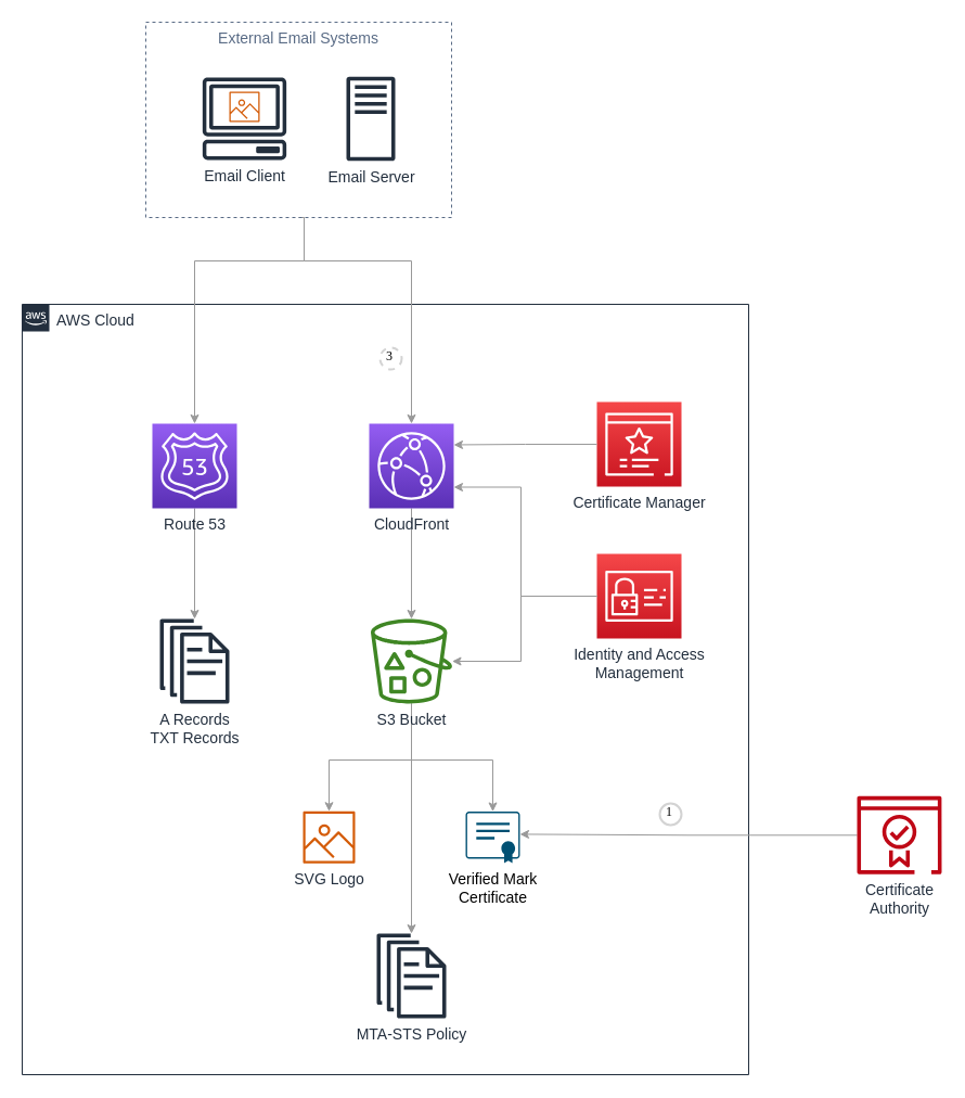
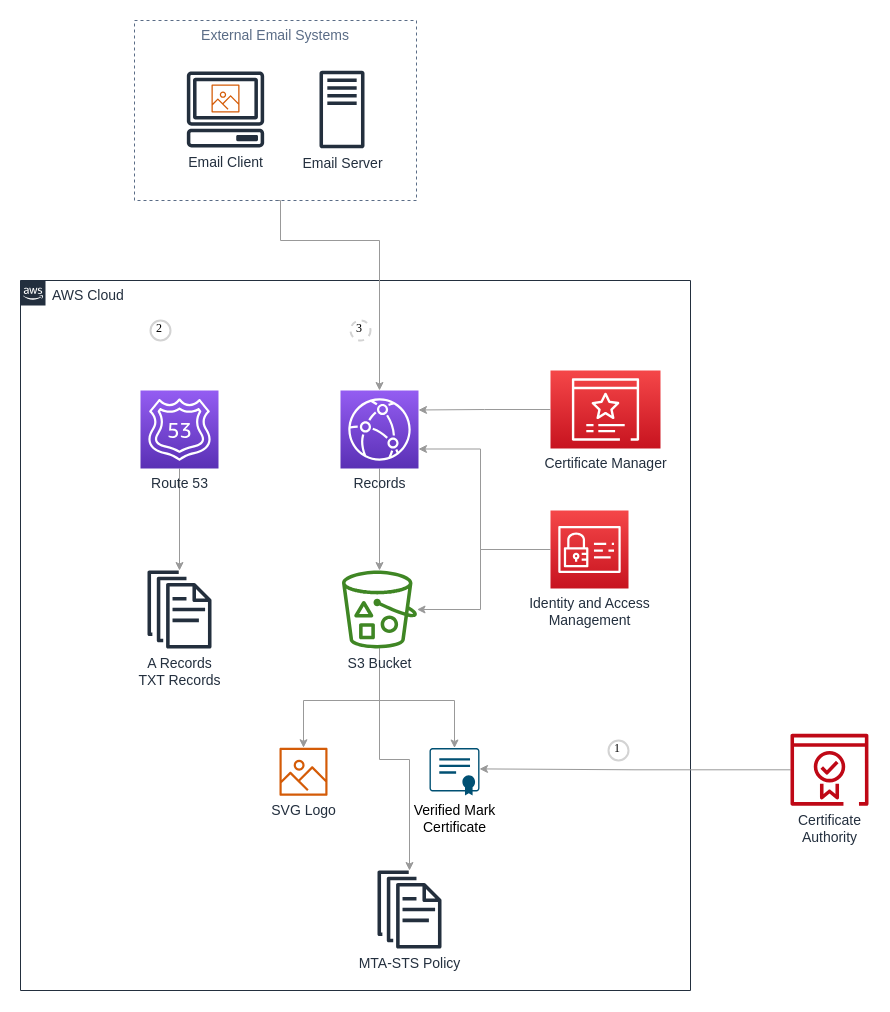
  <mxCell id="0" />
  <mxCell id="1" parent="0" />
  <mxCell id="2" value="AWS Cloud" style="points=[[0,0],[0.25,0],[0.5,0],[0.75,0],[1,0],[1,0.25],[1,0.5],[1,0.75],[1,1],[0.75,1],[0.5,1],[0.25,1],[0,1],[0,0.75],[0,0.5],[0,0.25]];outlineConnect=0;gradientColor=none;html=1;whiteSpace=wrap;fontSize=14;fontStyle=0;container=1;pointerEvents=0;collapsible=0;recursiveResize=0;shape=mxgraph.aws4.group;grIcon=mxgraph.aws4.group_aws_cloud_alt;strokeColor=#232F3E;fillColor=none;verticalAlign=top;align=left;spacingLeft=30;fontColor=#232F3E;dashed=0;" parent="1" vertex="1"><mxGeometry x="20" y="280" width="670" height="710" as="geometry" /></mxCell>
  <mxCell id="3" value="A Records&lt;br&gt;TXT Records" style="sketch=0;outlineConnect=0;fontColor=#232F3E;gradientColor=none;fillColor=#232F3D;strokeColor=none;dashed=0;verticalLabelPosition=bottom;verticalAlign=top;align=center;html=1;fontSize=14;fontStyle=0;aspect=fixed;pointerEvents=1;shape=mxgraph.aws4.documents;" parent="2" vertex="1"><mxGeometry x="127" y="290" width="64" height="78" as="geometry" /></mxCell>
- <mxCell id="4" value="Certificate Manager" style="sketch=0;points=[[0,0,0],[0.25,0,0],[0.5,0,0],[0.75,0,0],[1,0,0],[0,1,0],[0.25,1,0],[0.5,1,0],[0.75,1,0],[1,1,0],[0,0.25,0],[0,0.5,0],[0,0.75,0],[1,0.25,0],[1,0.5,0],[1,0.75,0]];outlineConnect=0;fontColor=#232F3E;gradientColor=#F54749;gradientDirection=north;fillColor=#C7131F;strokeColor=#ffffff;dashed=0;verticalLabelPosition=bottom;verticalAlign=top;align=center;html=1;fontSize=14;fontStyle=0;aspect=fixed;shape=mxgraph.aws4.resourceIcon;resIcon=mxgraph.aws4.certificate_manager_3;" parent="2" vertex="1"><mxGeometry x="530" y="90" width="78" height="78" as="geometry" /></mxCell>
+ <mxCell id="4" value="Certificate Manager" style="sketch=0;points=[[0,0,0],[0.25,0,0],[0.5,0,0],[0.75,0,0],[1,0,0],[0,1,0],[0.25,1,0],[0.5,1,0],[0.75,1,0],[1,1,0],[0,0.25,0],[0,0.5,0],[0,0.75,0],[1,0.25,0],[1,0.5,0],[1,0.75,0]];outlineConnect=0;fontColor=#232F3E;gradientColor=#F54749;gradientDirection=north;fillColor=#C7131F;strokeColor=#ffffff;dashed=0;verticalLabelPosition=bottom;verticalAlign=top;align=center;html=1;fontSize=14;fontStyle=0;aspect=fixed;shape=mxgraph.aws4.resourceIcon;resIcon=mxgraph.aws4.certificate_manager_3;" parent="2" vertex="1"><mxGeometry x="530" y="90" width="110" height="78" as="geometry" /></mxCell>
  <mxCell id="5" value="Identity and Access&lt;br style=&quot;font-size: 14px;&quot;&gt;Management" style="sketch=0;points=[[0,0,0],[0.25,0,0],[0.5,0,0],[0.75,0,0],[1,0,0],[0,1,0],[0.25,1,0],[0.5,1,0],[0.75,1,0],[1,1,0],[0,0.25,0],[0,0.5,0],[0,0.75,0],[1,0.25,0],[1,0.5,0],[1,0.75,0]];outlineConnect=0;fontColor=#232F3E;gradientColor=#F54749;gradientDirection=north;fillColor=#C7131F;strokeColor=#ffffff;dashed=0;verticalLabelPosition=bottom;verticalAlign=top;align=center;html=1;fontSize=14;fontStyle=0;aspect=fixed;shape=mxgraph.aws4.resourceIcon;resIcon=mxgraph.aws4.identity_and_access_management;" parent="2" vertex="1"><mxGeometry x="530" y="230" width="78" height="78" as="geometry" /></mxCell>
- <mxCell id="6" value="MTA-STS Policy" style="sketch=0;outlineConnect=0;fontColor=#232F3E;gradientColor=none;fillColor=#232F3D;strokeColor=none;dashed=0;verticalLabelPosition=bottom;verticalAlign=top;align=center;html=1;fontSize=14;fontStyle=0;aspect=fixed;pointerEvents=1;shape=mxgraph.aws4.documents;" parent="2" vertex="1"><mxGeometry x="327" y="580" width="64" height="78" as="geometry" /></mxCell>
+ <mxCell id="6" value="MTA-STS Policy" style="sketch=0;outlineConnect=0;fontColor=#232F3E;gradientColor=none;fillColor=#232F3D;strokeColor=none;dashed=0;verticalLabelPosition=bottom;verticalAlign=top;align=center;html=1;fontSize=14;fontStyle=0;aspect=fixed;pointerEvents=1;shape=mxgraph.aws4.documents;" parent="2" vertex="1"><mxGeometry x="357" y="590" width="64" height="78" as="geometry" /></mxCell>
  <mxCell id="7" value="1" style="ellipse;whiteSpace=wrap;html=1;aspect=fixed;strokeWidth=2;fontFamily=Tahoma;spacingBottom=4;spacingRight=2;strokeColor=#d3d3d3;" vertex="1" parent="2"><mxGeometry x="588" y="460" width="20" height="20" as="geometry" /></mxCell>
+ <mxCell id="8" value="2" style="ellipse;whiteSpace=wrap;html=1;aspect=fixed;strokeWidth=2;fontFamily=Tahoma;spacingBottom=4;spacingRight=2;strokeColor=#d3d3d3;" vertex="1" parent="2"><mxGeometry x="130" y="40" width="20" height="20" as="geometry" /></mxCell>
  <mxCell id="9" value="3" style="ellipse;whiteSpace=wrap;html=1;aspect=fixed;strokeWidth=2;fontFamily=Tahoma;spacingBottom=4;spacingRight=2;strokeColor=#d3d3d3;dashed=1;" vertex="1" parent="2"><mxGeometry x="330" y="40" width="20" height="20" as="geometry" /></mxCell>
  <mxCell id="10" value="Email Client" style="sketch=0;outlineConnect=0;fontColor=#232F3E;gradientColor=none;fillColor=#232F3D;strokeColor=none;dashed=0;verticalLabelPosition=bottom;verticalAlign=top;align=center;html=1;fontSize=14;fontStyle=0;aspect=fixed;pointerEvents=1;shape=mxgraph.aws4.client;" parent="1" vertex="1"><mxGeometry x="186" y="71" width="78" height="76" as="geometry" /></mxCell>
  <mxCell id="11" style="edgeStyle=orthogonalEdgeStyle;rounded=0;orthogonalLoop=1;jettySize=auto;html=1;fontSize=14;strokeColor=#999999;" parent="1" source="12" target="3" edge="1"><mxGeometry relative="1" as="geometry"><mxPoint x="179" y="571" as="targetPoint" /></mxGeometry></mxCell>
  <mxCell id="12" value="Route 53" style="sketch=0;points=[[0,0,0],[0.25,0,0],[0.5,0,0],[0.75,0,0],[1,0,0],[0,1,0],[0.25,1,0],[0.5,1,0],[0.75,1,0],[1,1,0],[0,0.25,0],[0,0.5,0],[0,0.75,0],[1,0.25,0],[1,0.5,0],[1,0.75,0]];outlineConnect=0;fontColor=#232F3E;gradientColor=#945DF2;gradientDirection=north;fillColor=#5A30B5;strokeColor=#ffffff;dashed=0;verticalLabelPosition=bottom;verticalAlign=top;align=center;html=1;fontSize=14;fontStyle=0;aspect=fixed;shape=mxgraph.aws4.resourceIcon;resIcon=mxgraph.aws4.route_53;" parent="1" vertex="1"><mxGeometry x="140" y="390" width="78" height="78" as="geometry" /></mxCell>
  <mxCell id="13" style="edgeStyle=orthogonalEdgeStyle;rounded=0;orthogonalLoop=1;jettySize=auto;html=1;exitX=0.5;exitY=1;exitDx=0;exitDy=0;exitPerimeter=0;fontSize=14;strokeColor=#999999;" parent="1" source="14" target="18" edge="1"><mxGeometry relative="1" as="geometry" /></mxCell>
- <mxCell id="14" value="CloudFront" style="sketch=0;points=[[0,0,0],[0.25,0,0],[0.5,0,0],[0.75,0,0],[1,0,0],[0,1,0],[0.25,1,0],[0.5,1,0],[0.75,1,0],[1,1,0],[0,0.25,0],[0,0.5,0],[0,0.75,0],[1,0.25,0],[1,0.5,0],[1,0.75,0]];outlineConnect=0;fontColor=#232F3E;gradientColor=#945DF2;gradientDirection=north;fillColor=#5A30B5;strokeColor=#ffffff;dashed=0;verticalLabelPosition=bottom;verticalAlign=top;align=center;html=1;fontSize=14;fontStyle=0;aspect=fixed;shape=mxgraph.aws4.resourceIcon;resIcon=mxgraph.aws4.cloudfront;" parent="1" vertex="1"><mxGeometry x="340" y="390" width="78" height="78" as="geometry" /></mxCell>
+ <mxCell id="14" value="Records" style="sketch=0;points=[[0,0,0],[0.25,0,0],[0.5,0,0],[0.75,0,0],[1,0,0],[0,1,0],[0.25,1,0],[0.5,1,0],[0.75,1,0],[1,1,0],[0,0.25,0],[0,0.5,0],[0,0.75,0],[1,0.25,0],[1,0.5,0],[1,0.75,0]];outlineConnect=0;fontColor=#232F3E;gradientColor=#945DF2;gradientDirection=north;fillColor=#5A30B5;strokeColor=#ffffff;dashed=0;verticalLabelPosition=bottom;verticalAlign=top;align=center;html=1;fontSize=14;fontStyle=0;aspect=fixed;shape=mxgraph.aws4.resourceIcon;resIcon=mxgraph.aws4.cloudfront;" parent="1" vertex="1"><mxGeometry x="340" y="390" width="78" height="78" as="geometry" /></mxCell>
  <mxCell id="15" style="edgeStyle=orthogonalEdgeStyle;rounded=0;orthogonalLoop=1;jettySize=auto;html=1;entryX=0.5;entryY=0;entryDx=0;entryDy=0;entryPerimeter=0;fontSize=14;strokeColor=#999999;" parent="1" source="18" target="19" edge="1"><mxGeometry relative="1" as="geometry"><Array as="points"><mxPoint x="379" y="700" /><mxPoint x="454" y="700" /></Array></mxGeometry></mxCell>
  <mxCell id="16" style="edgeStyle=orthogonalEdgeStyle;rounded=0;orthogonalLoop=1;jettySize=auto;html=1;fontSize=14;strokeColor=#999999;" parent="1" source="18" target="20" edge="1"><mxGeometry relative="1" as="geometry"><Array as="points"><mxPoint x="379" y="700" /><mxPoint x="303" y="700" /></Array></mxGeometry></mxCell>
  <mxCell id="17" style="edgeStyle=orthogonalEdgeStyle;rounded=0;orthogonalLoop=1;jettySize=auto;html=1;fontSize=14;strokeColor=#999999;" parent="1" source="18" target="6" edge="1"><mxGeometry relative="1" as="geometry" /></mxCell>
  <mxCell id="18" value="S3 Bucket" style="sketch=0;outlineConnect=0;fontColor=#232F3E;gradientColor=none;fillColor=#3F8624;strokeColor=none;dashed=0;verticalLabelPosition=bottom;verticalAlign=top;align=center;html=1;fontSize=14;fontStyle=0;aspect=fixed;pointerEvents=1;shape=mxgraph.aws4.bucket_with_objects;" parent="1" vertex="1"><mxGeometry x="341.5" y="570" width="75" height="78" as="geometry" /></mxCell>
  <mxCell id="19" value="Verified Mark&lt;br style=&quot;font-size: 14px;&quot;&gt;Certificate" style="points=[[0.015,0.015,0],[0.25,0,0],[0.5,0,0],[0.75,0,0],[0.985,0.015,0],[1,0.22,0],[1,0.44,0],[1,0.67,0],[0.985,0.89,0],[0,0.22,0],[0,0.44,0],[0,0.67,0],[0.015,0.89,0],[0.25,0.91,0],[0.5,0.91,0],[0.785,0.955,0]];verticalLabelPosition=bottom;sketch=0;html=1;verticalAlign=top;aspect=fixed;align=center;pointerEvents=1;shape=mxgraph.cisco19.x509_certificate;fillColor=#005073;strokeColor=none;fontSize=14;" parent="1" vertex="1"><mxGeometry x="429" y="747.5" width="50" height="47.5" as="geometry" /></mxCell>
  <mxCell id="20" value="SVG Logo" style="sketch=0;outlineConnect=0;fontColor=#232F3E;gradientColor=none;fillColor=#D45B07;strokeColor=none;dashed=0;verticalLabelPosition=bottom;verticalAlign=top;align=center;html=1;fontSize=14;fontStyle=0;aspect=fixed;pointerEvents=1;shape=mxgraph.aws4.container_registry_image;" parent="1" vertex="1"><mxGeometry x="279" y="747.25" width="48" height="48" as="geometry" /></mxCell>
  <mxCell id="21" style="edgeStyle=orthogonalEdgeStyle;rounded=0;orthogonalLoop=1;jettySize=auto;html=1;entryX=1;entryY=0.44;entryDx=0;entryDy=0;entryPerimeter=0;fontSize=14;strokeColor=#999999;" parent="1" source="22" target="19" edge="1"><mxGeometry relative="1" as="geometry" /></mxCell>
  <mxCell id="22" value="Certificate&lt;br style=&quot;font-size: 14px;&quot;&gt;Authority" style="sketch=0;outlineConnect=0;fontColor=#232F3E;gradientColor=none;fillColor=#BF0816;strokeColor=none;dashed=0;verticalLabelPosition=bottom;verticalAlign=top;align=center;html=1;fontSize=14;fontStyle=0;aspect=fixed;pointerEvents=1;shape=mxgraph.aws4.certificate_manager_2;" parent="1" vertex="1"><mxGeometry x="790" y="733.25" width="78" height="72" as="geometry" /></mxCell>
  <mxCell id="23" style="edgeStyle=orthogonalEdgeStyle;rounded=0;orthogonalLoop=1;jettySize=auto;html=1;exitX=0;exitY=0.5;exitDx=0;exitDy=0;exitPerimeter=0;entryX=1;entryY=0.25;entryDx=0;entryDy=0;entryPerimeter=0;fontSize=14;strokeColor=#999999;" parent="1" source="4" target="14" edge="1"><mxGeometry relative="1" as="geometry" /></mxCell>
  <mxCell id="24" style="edgeStyle=orthogonalEdgeStyle;rounded=0;orthogonalLoop=1;jettySize=auto;html=1;exitX=0;exitY=0.5;exitDx=0;exitDy=0;exitPerimeter=0;entryX=1;entryY=0.75;entryDx=0;entryDy=0;entryPerimeter=0;fontSize=14;strokeColor=#999999;" parent="1" source="5" target="14" edge="1"><mxGeometry relative="1" as="geometry"><Array as="points"><mxPoint x="480" y="549" /><mxPoint x="480" y="449" /></Array></mxGeometry></mxCell>
  <mxCell id="25" style="edgeStyle=orthogonalEdgeStyle;rounded=0;orthogonalLoop=1;jettySize=auto;html=1;exitX=0;exitY=0.5;exitDx=0;exitDy=0;exitPerimeter=0;fontSize=14;strokeColor=#999999;" parent="1" source="5" target="18" edge="1"><mxGeometry relative="1" as="geometry"><Array as="points"><mxPoint x="480" y="549" /><mxPoint x="480" y="609" /></Array></mxGeometry></mxCell>
  <mxCell id="26" value="" style="sketch=0;outlineConnect=0;fontColor=#232F3E;gradientColor=none;fillColor=#D45B07;strokeColor=none;dashed=0;verticalLabelPosition=bottom;verticalAlign=top;align=center;html=1;fontSize=14;fontStyle=0;aspect=fixed;pointerEvents=1;shape=mxgraph.aws4.container_registry_image;" parent="1" vertex="1"><mxGeometry x="211" y="84" width="28" height="28" as="geometry" /></mxCell>
  <mxCell id="27" value="Email Server" style="sketch=0;outlineConnect=0;fontColor=#232F3E;gradientColor=none;fillColor=#232F3D;strokeColor=none;dashed=0;verticalLabelPosition=bottom;verticalAlign=top;align=center;html=1;fontSize=14;fontStyle=0;aspect=fixed;pointerEvents=1;shape=mxgraph.aws4.traditional_server;" parent="1" vertex="1"><mxGeometry x="319" y="70" width="45" height="78" as="geometry" /></mxCell>
- <mxCell id="28" style="edgeStyle=orthogonalEdgeStyle;rounded=0;orthogonalLoop=1;jettySize=auto;html=1;entryX=0.5;entryY=0;entryDx=0;entryDy=0;entryPerimeter=0;fontSize=14;strokeColor=#999999;" parent="1" source="30" target="12" edge="1"><mxGeometry relative="1" as="geometry"><Array as="points"><mxPoint x="280" y="240" /><mxPoint x="179" y="240" /></Array></mxGeometry></mxCell>
  <mxCell id="29" style="edgeStyle=orthogonalEdgeStyle;rounded=0;orthogonalLoop=1;jettySize=auto;html=1;exitX=0.5;exitY=1;exitDx=0;exitDy=0;entryX=0.5;entryY=0;entryDx=0;entryDy=0;entryPerimeter=0;fontSize=14;strokeColor=#999999;" parent="1" source="30" target="14" edge="1"><mxGeometry relative="1" as="geometry"><Array as="points"><mxPoint x="280" y="200" /><mxPoint x="280" y="240" /><mxPoint x="379" y="240" /></Array></mxGeometry></mxCell>
  <mxCell id="30" value="External Email Systems" style="fillColor=none;strokeColor=#5A6C86;dashed=1;verticalAlign=top;fontStyle=0;fontColor=#5A6C86;fontSize=14;" parent="1" vertex="1"><mxGeometry x="134" y="20" width="282" height="180" as="geometry" /></mxCell>
